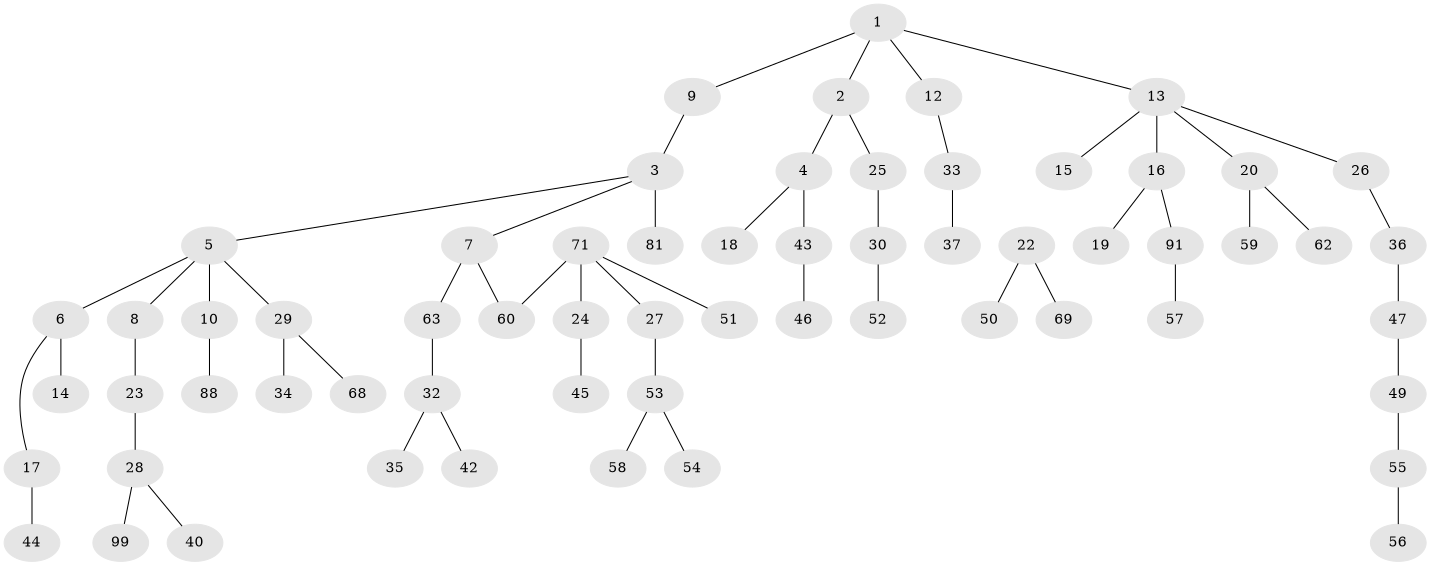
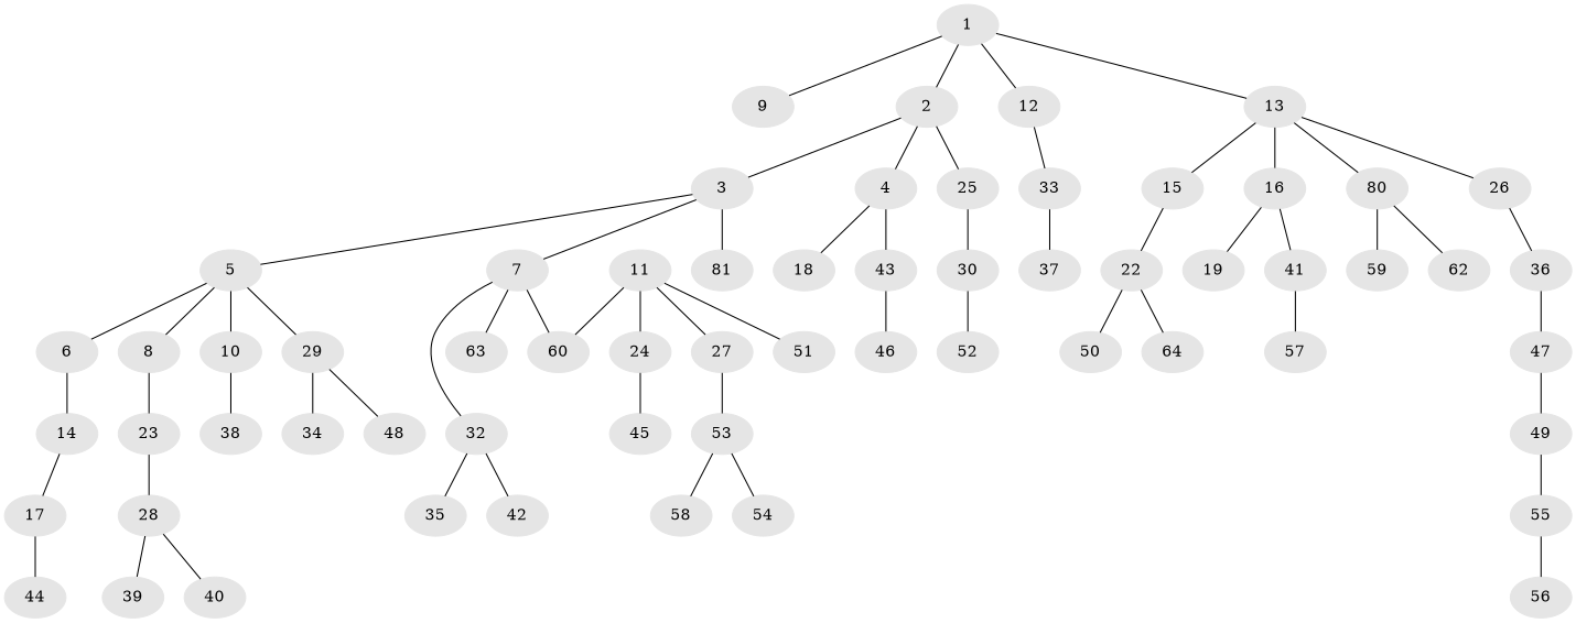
  graph {
    node [color=gray90 style=filled]
    1
    2
    9
    12
    13
    3
    4
    25
    33
    15
    16
-   20
+   20 [label=80]
    26
    5
    7
    n16 [label=81]
    18
    43
    30
    6
    8
    10
    29
    32
    63
    60
    46
    14
    17
    23
-   38 [label=88]
+   38
    34
-   48 [label=68]
+   48
    44
-   11 [label=71]
+   11
    24
    27
    51
    35
    42
    28
    45
    53
    37
    22
    19
-   41 [label=91]
+   41
    59
    62
    36
    50
-   64 [label=69]
+   64
    57
-   39 [label=99]
+   39
    40
    52
    47
    58
    54
    49
    55
    56
    1 -- 2
    1 -- 9
    1 -- 12
    1 -- 13
-   9 -- 3
+   2 -- 3
    2 -- 4
    2 -- 25
    12 -- 33
    13 -- 15
    13 -- 16
    13 -- 20
    13 -- 26
    3 -- 5
    3 -- 7
    3 -- n16
    4 -- 18
    4 -- 43
    25 -- 30
    33 -- 37
+   15 -- 22
    16 -- 19
    16 -- 41
    20 -- 59
    20 -- 62
    26 -- 36
    5 -- 6
    5 -- 8
    5 -- 10
    5 -- 29
-   63 -- 32
+   7 -- 32
    7 -- 63
    7 -- 60
    43 -- 46
    30 -- 52
    6 -- 14
-   6 -- 17
+   14 -- 17
    8 -- 23
    10 -- 38
    29 -- 34
    29 -- 48
    32 -- 35
    32 -- 42
    17 -- 44
    23 -- 28
    11 -- 60
    11 -- 24
    11 -- 27
    11 -- 51
    24 -- 45
    27 -- 53
    28 -- 39
    28 -- 40
    53 -- 58
    53 -- 54
    22 -- 50
    22 -- 64
    41 -- 57
    36 -- 47
    47 -- 49
    49 -- 55
    55 -- 56
  }
